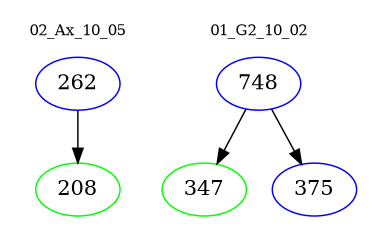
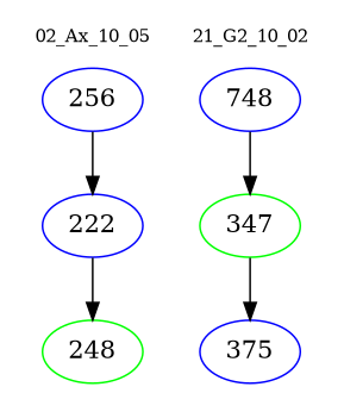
  digraph {
    node [color=blue]
    edge [color=black]
-   n2 [color=green label=208]
-   n3 [label=262]
+   n1 [label=256]
+   n2 [color=green label=248]
+   n3 [label=222]
    n4 [label=748]
    n5 [color=green label=347]
    n6 [label=375]
    subgraph cluster_1 {
      color=white
      fontsize=10
      label="02_Ax_10_05"
+     n1
      n2
      n3
    }
    subgraph cluster_2 {
      color=white
      fontsize=10
-     label="01_G2_10_02"
+     label="21_G2_10_02"
      n4
      n5
      n6
    }
+   n1 -> n3
    n3 -> n2
    n4 -> n5
-   n4 -> n6
+   n5 -> n6
  }
